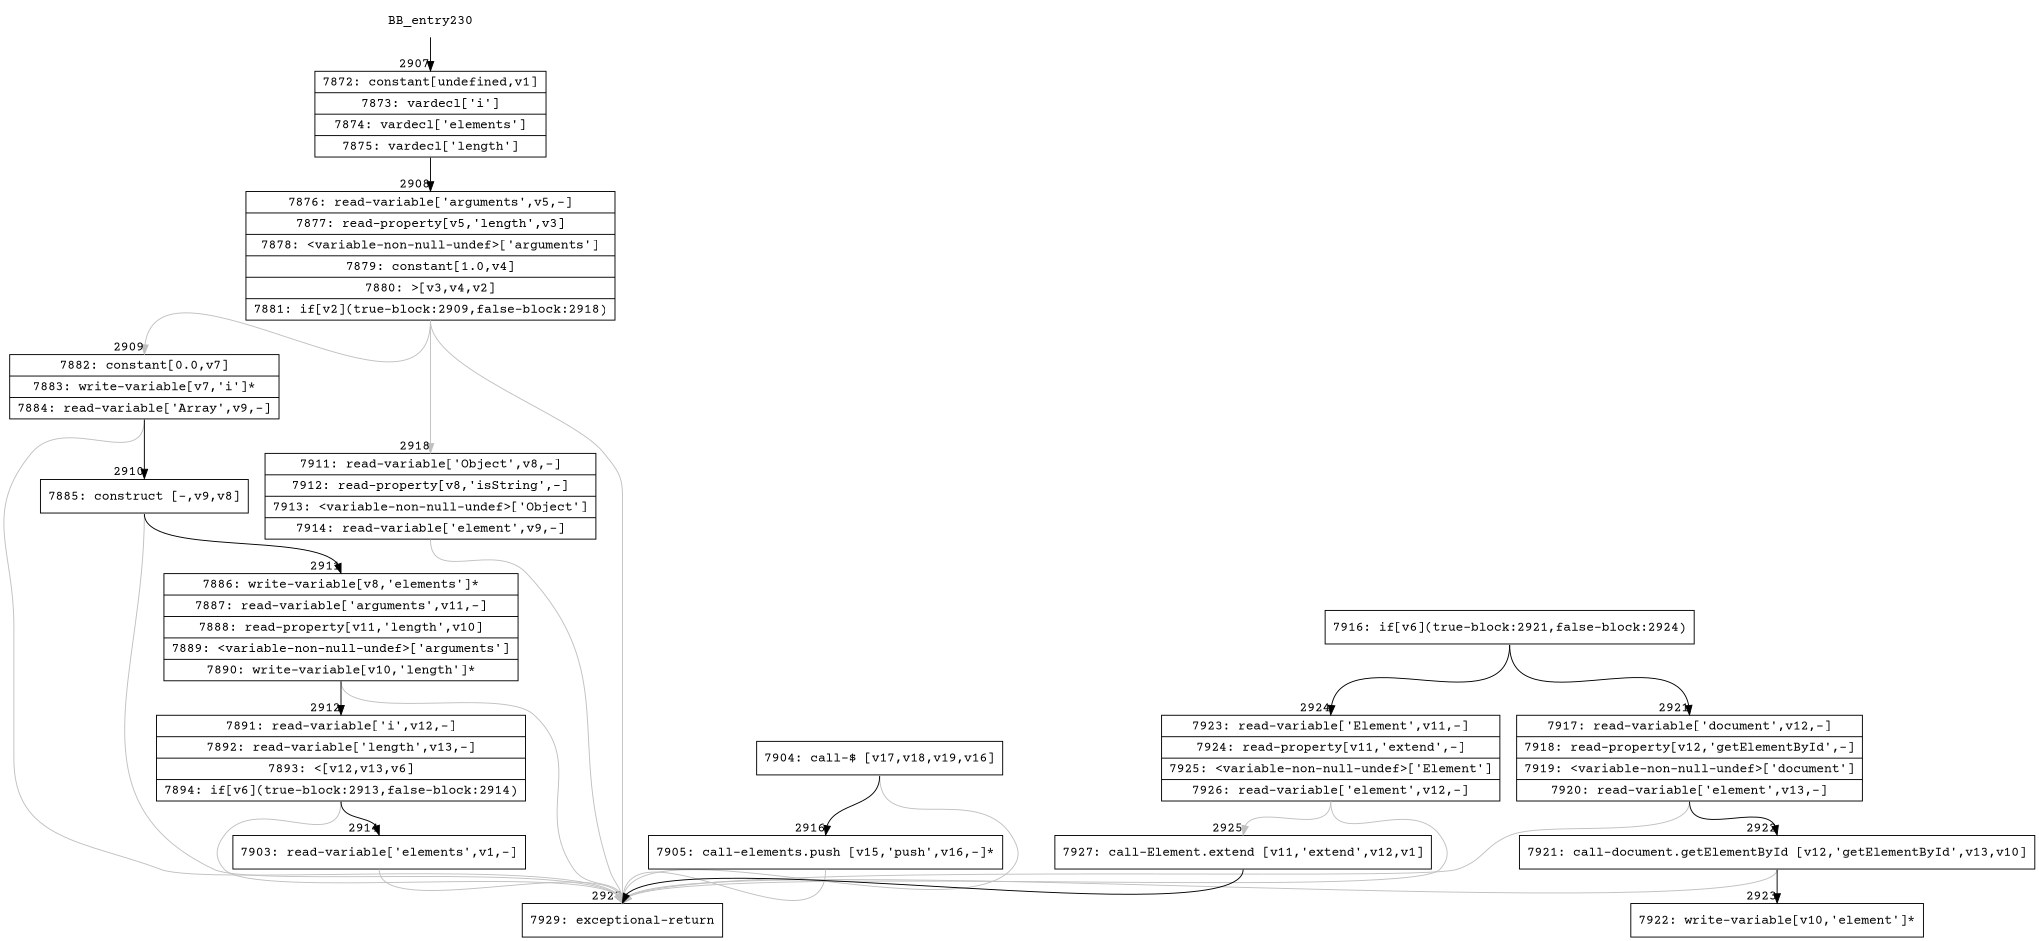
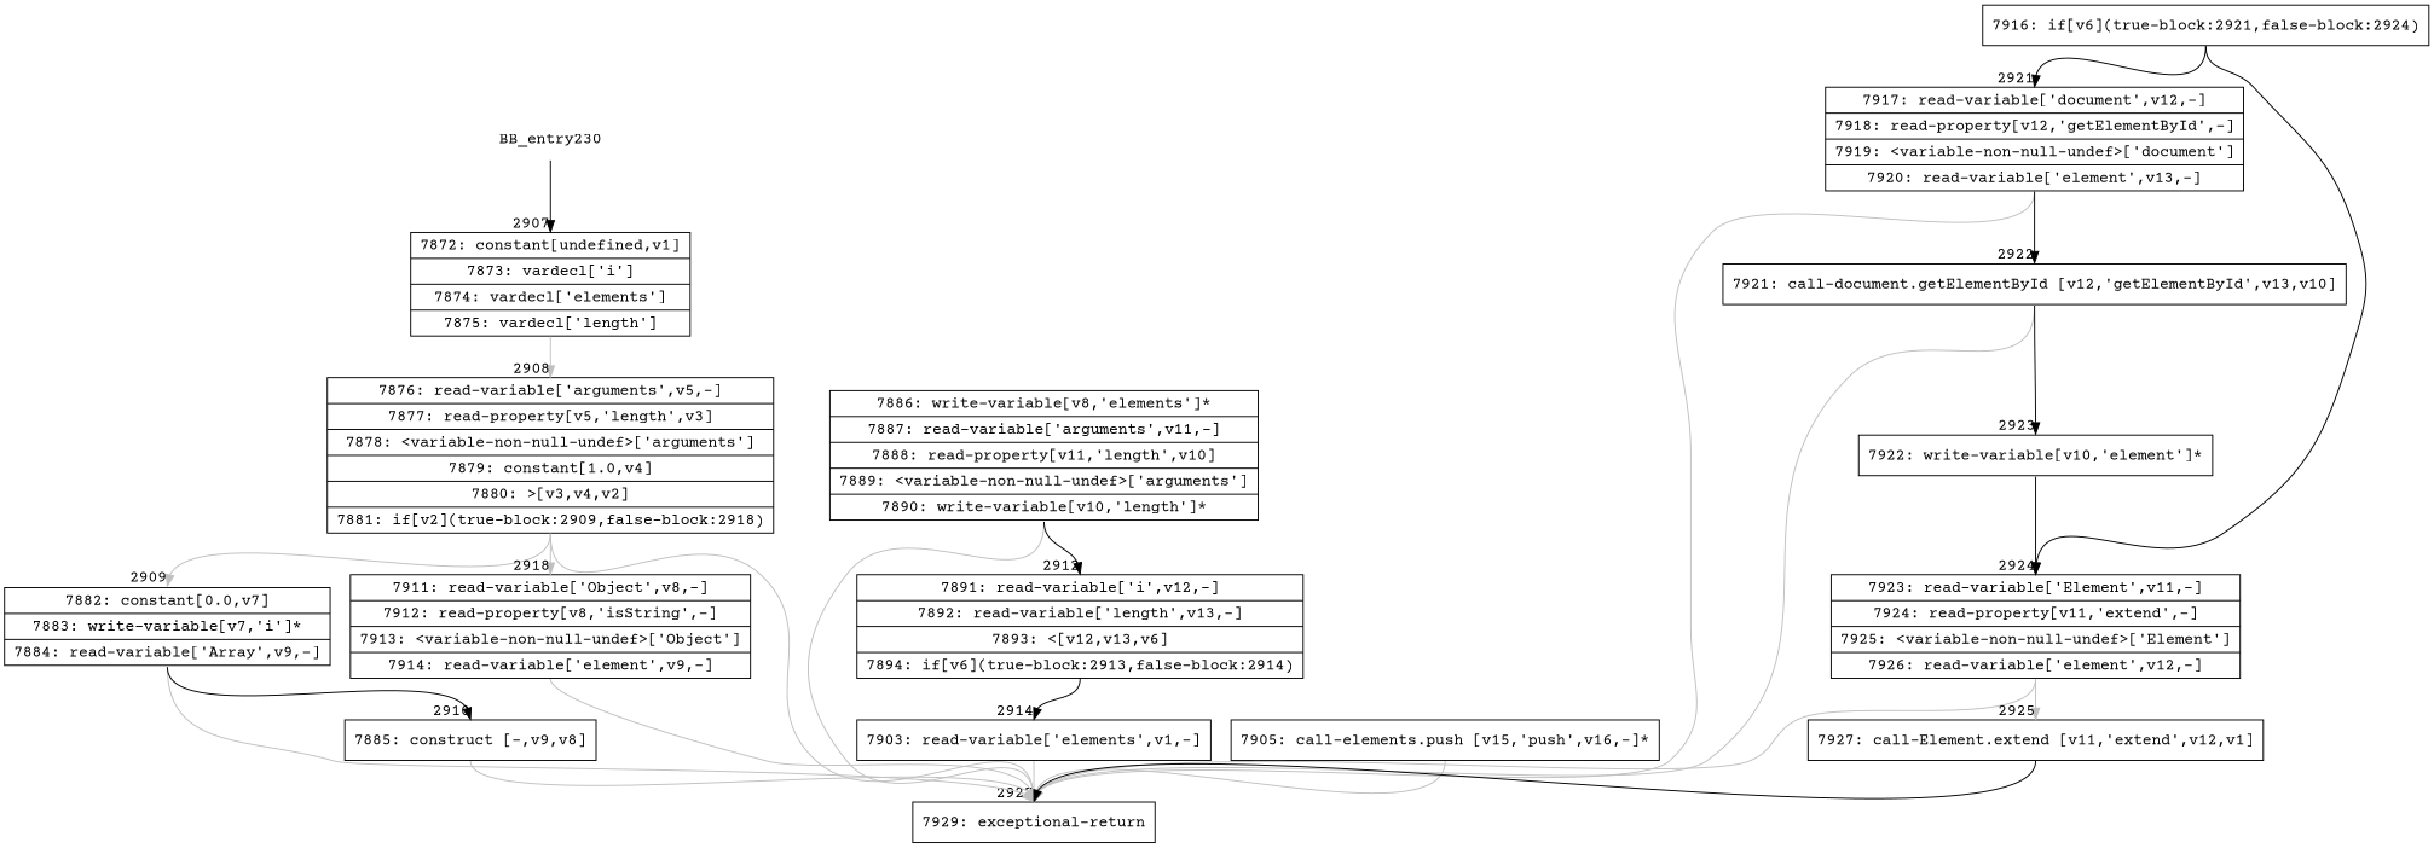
  digraph {
    fontname="Courier Prime"
    rankdir=TD
    node [fontname="Courier Prime" shape=record]
    edge [fontname="Courier Prime" headport=n tailport=s color=gray]
    n1 [label=BB_entry230 shape=none]
    n2 [label="{7872: constant[undefined,v1]|7873: vardecl['i']|7874: vardecl['elements']|7875: vardecl['length']}"]
    n3 [label="{7876: read-variable['arguments',v5,-]|7877: read-property[v5,'length',v3]|7878: \<variable-non-null-undef\>['arguments']|7879: constant[1.0,v4]|7880: \>[v3,v4,v2]|7881: if[v2](true-block:2909,false-block:2918)}"]
    n4 [label="{7882: constant[0.0,v7]|7883: write-variable[v7,'i']*|7884: read-variable['Array',v9,-]}"]
    n5 [label="{7911: read-variable['Object',v8,-]|7912: read-property[v8,'isString',-]|7913: \<variable-non-null-undef\>['Object']|7914: read-variable['element',v9,-]}"]
    n6 [label="{7929: exceptional-return}"]
    n7 [label="{7885: construct [-,v9,v8]}"]
    n8 [label="{7886: write-variable[v8,'elements']*|7887: read-variable['arguments',v11,-]|7888: read-property[v11,'length',v10]|7889: \<variable-non-null-undef\>['arguments']|7890: write-variable[v10,'length']*}"]
    n9 [label="{7891: read-variable['i',v12,-]|7892: read-variable['length',v13,-]|7893: \<[v12,v13,v6]|7894: if[v6](true-block:2913,false-block:2914)}"]
    n10 [label="{7903: read-variable['elements',v1,-]}"]
-   n11 [label="{7904: call-$ [v17,v18,v19,v16]}"]
    n12 [label="{7905: call-elements.push [v15,'push',v16,-]*}"]
    n13 [label="{7916: if[v6](true-block:2921,false-block:2924)}"]
    n14 [label="{7917: read-variable['document',v12,-]|7918: read-property[v12,'getElementById',-]|7919: \<variable-non-null-undef\>['document']|7920: read-variable['element',v13,-]}"]
    n15 [label="{7923: read-variable['Element',v11,-]|7924: read-property[v11,'extend',-]|7925: \<variable-non-null-undef\>['Element']|7926: read-variable['element',v12,-]}"]
    n16 [label="{7921: call-document.getElementById [v12,'getElementById',v13,v10]}"]
    n17 [label="{7927: call-Element.extend [v11,'extend',v12,v1]}"]
    n18 [label="{7922: write-variable[v10,'element']*}"]
    n1 -> n2 [headlabel="    2907" color=""]
-   n2 -> n3 [headlabel="      2908" color=""]
+   n2 -> n3 [headlabel="      2908"]
    n3 -> n4 [headlabel="      2909"]
    n3 -> n5 [headlabel="      2918"]
    n3 -> n6 [headlabel="      2927"]
    n4 -> n6
    n4 -> n7 [headlabel="      2910" color=""]
    n5 -> n6
    n7 -> n6
-   n7 -> n8 [headlabel="      2911" color=""]
    n8 -> n6
    n8 -> n9 [headlabel="      2912" color=""]
-   n9 -> n6
    n9 -> n10 [headlabel="      2914" color=""]
    n10 -> n6
-   n11 -> n6
-   n11 -> n12 [headlabel="      2916" color=""]
    n12 -> n6
    n13 -> n14 [headlabel="      2921" color=""]
    n13 -> n15 [headlabel="      2924" color=""]
    n14 -> n6
    n14 -> n16 [headlabel="      2922" color=""]
    n15 -> n6
    n15 -> n17 [headlabel="      2925"]
    n16 -> n6
    n16 -> n18 [headlabel="      2923" color=""]
    n17 -> n6 [color=black]
+   n18 -> n15 [color=""]
  }
